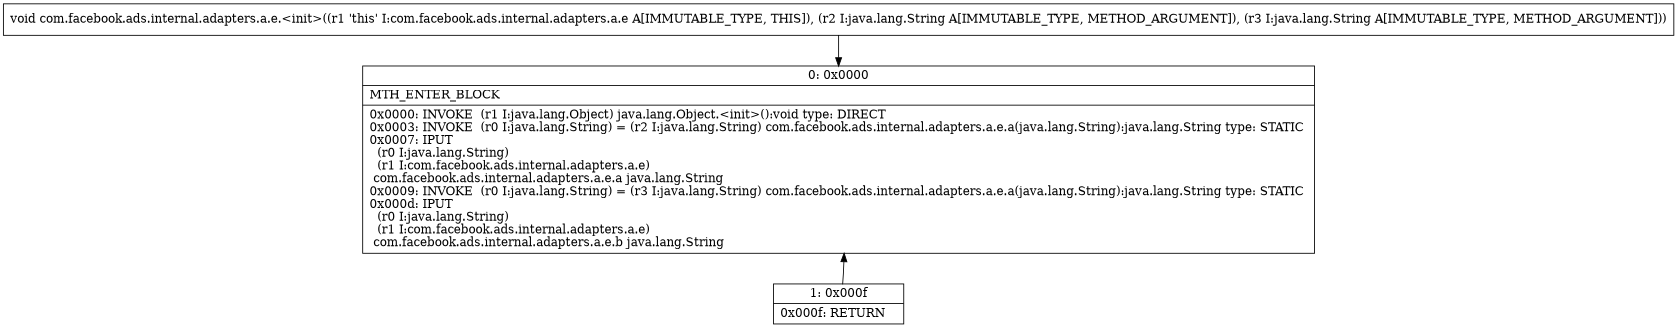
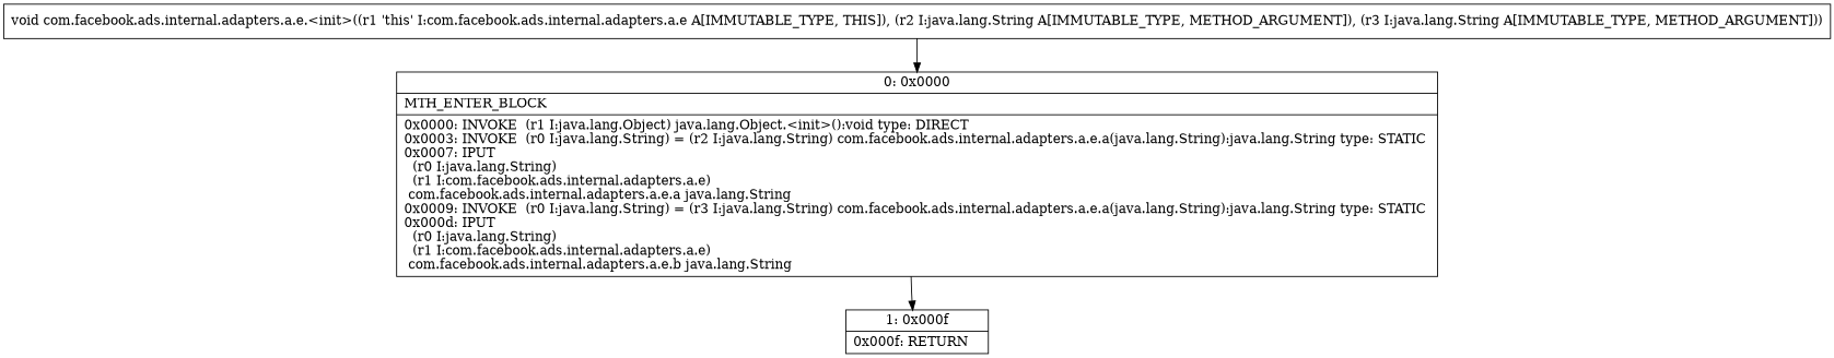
  digraph {
    node [shape=record]
    n1 [label="{0\:\ 0x0000|MTH_ENTER_BLOCK\l|0x0000: INVOKE  (r1 I:java.lang.Object) java.lang.Object.\<init\>():void type: DIRECT \l0x0003: INVOKE  (r0 I:java.lang.String) = (r2 I:java.lang.String) com.facebook.ads.internal.adapters.a.e.a(java.lang.String):java.lang.String type: STATIC \l0x0007: IPUT  \l  (r0 I:java.lang.String)\l  (r1 I:com.facebook.ads.internal.adapters.a.e)\l com.facebook.ads.internal.adapters.a.e.a java.lang.String \l0x0009: INVOKE  (r0 I:java.lang.String) = (r3 I:java.lang.String) com.facebook.ads.internal.adapters.a.e.a(java.lang.String):java.lang.String type: STATIC \l0x000d: IPUT  \l  (r0 I:java.lang.String)\l  (r1 I:com.facebook.ads.internal.adapters.a.e)\l com.facebook.ads.internal.adapters.a.e.b java.lang.String \l}"]
    n2 [label="{1\:\ 0x000f|0x000f: RETURN   \l}"]
    n3 [label="{void com.facebook.ads.internal.adapters.a.e.\<init\>((r1 'this' I:com.facebook.ads.internal.adapters.a.e A[IMMUTABLE_TYPE, THIS]), (r2 I:java.lang.String A[IMMUTABLE_TYPE, METHOD_ARGUMENT]), (r3 I:java.lang.String A[IMMUTABLE_TYPE, METHOD_ARGUMENT])) }"]
-   n2 -> n1
+   n1 -> n2
    n3 -> n1
  }
